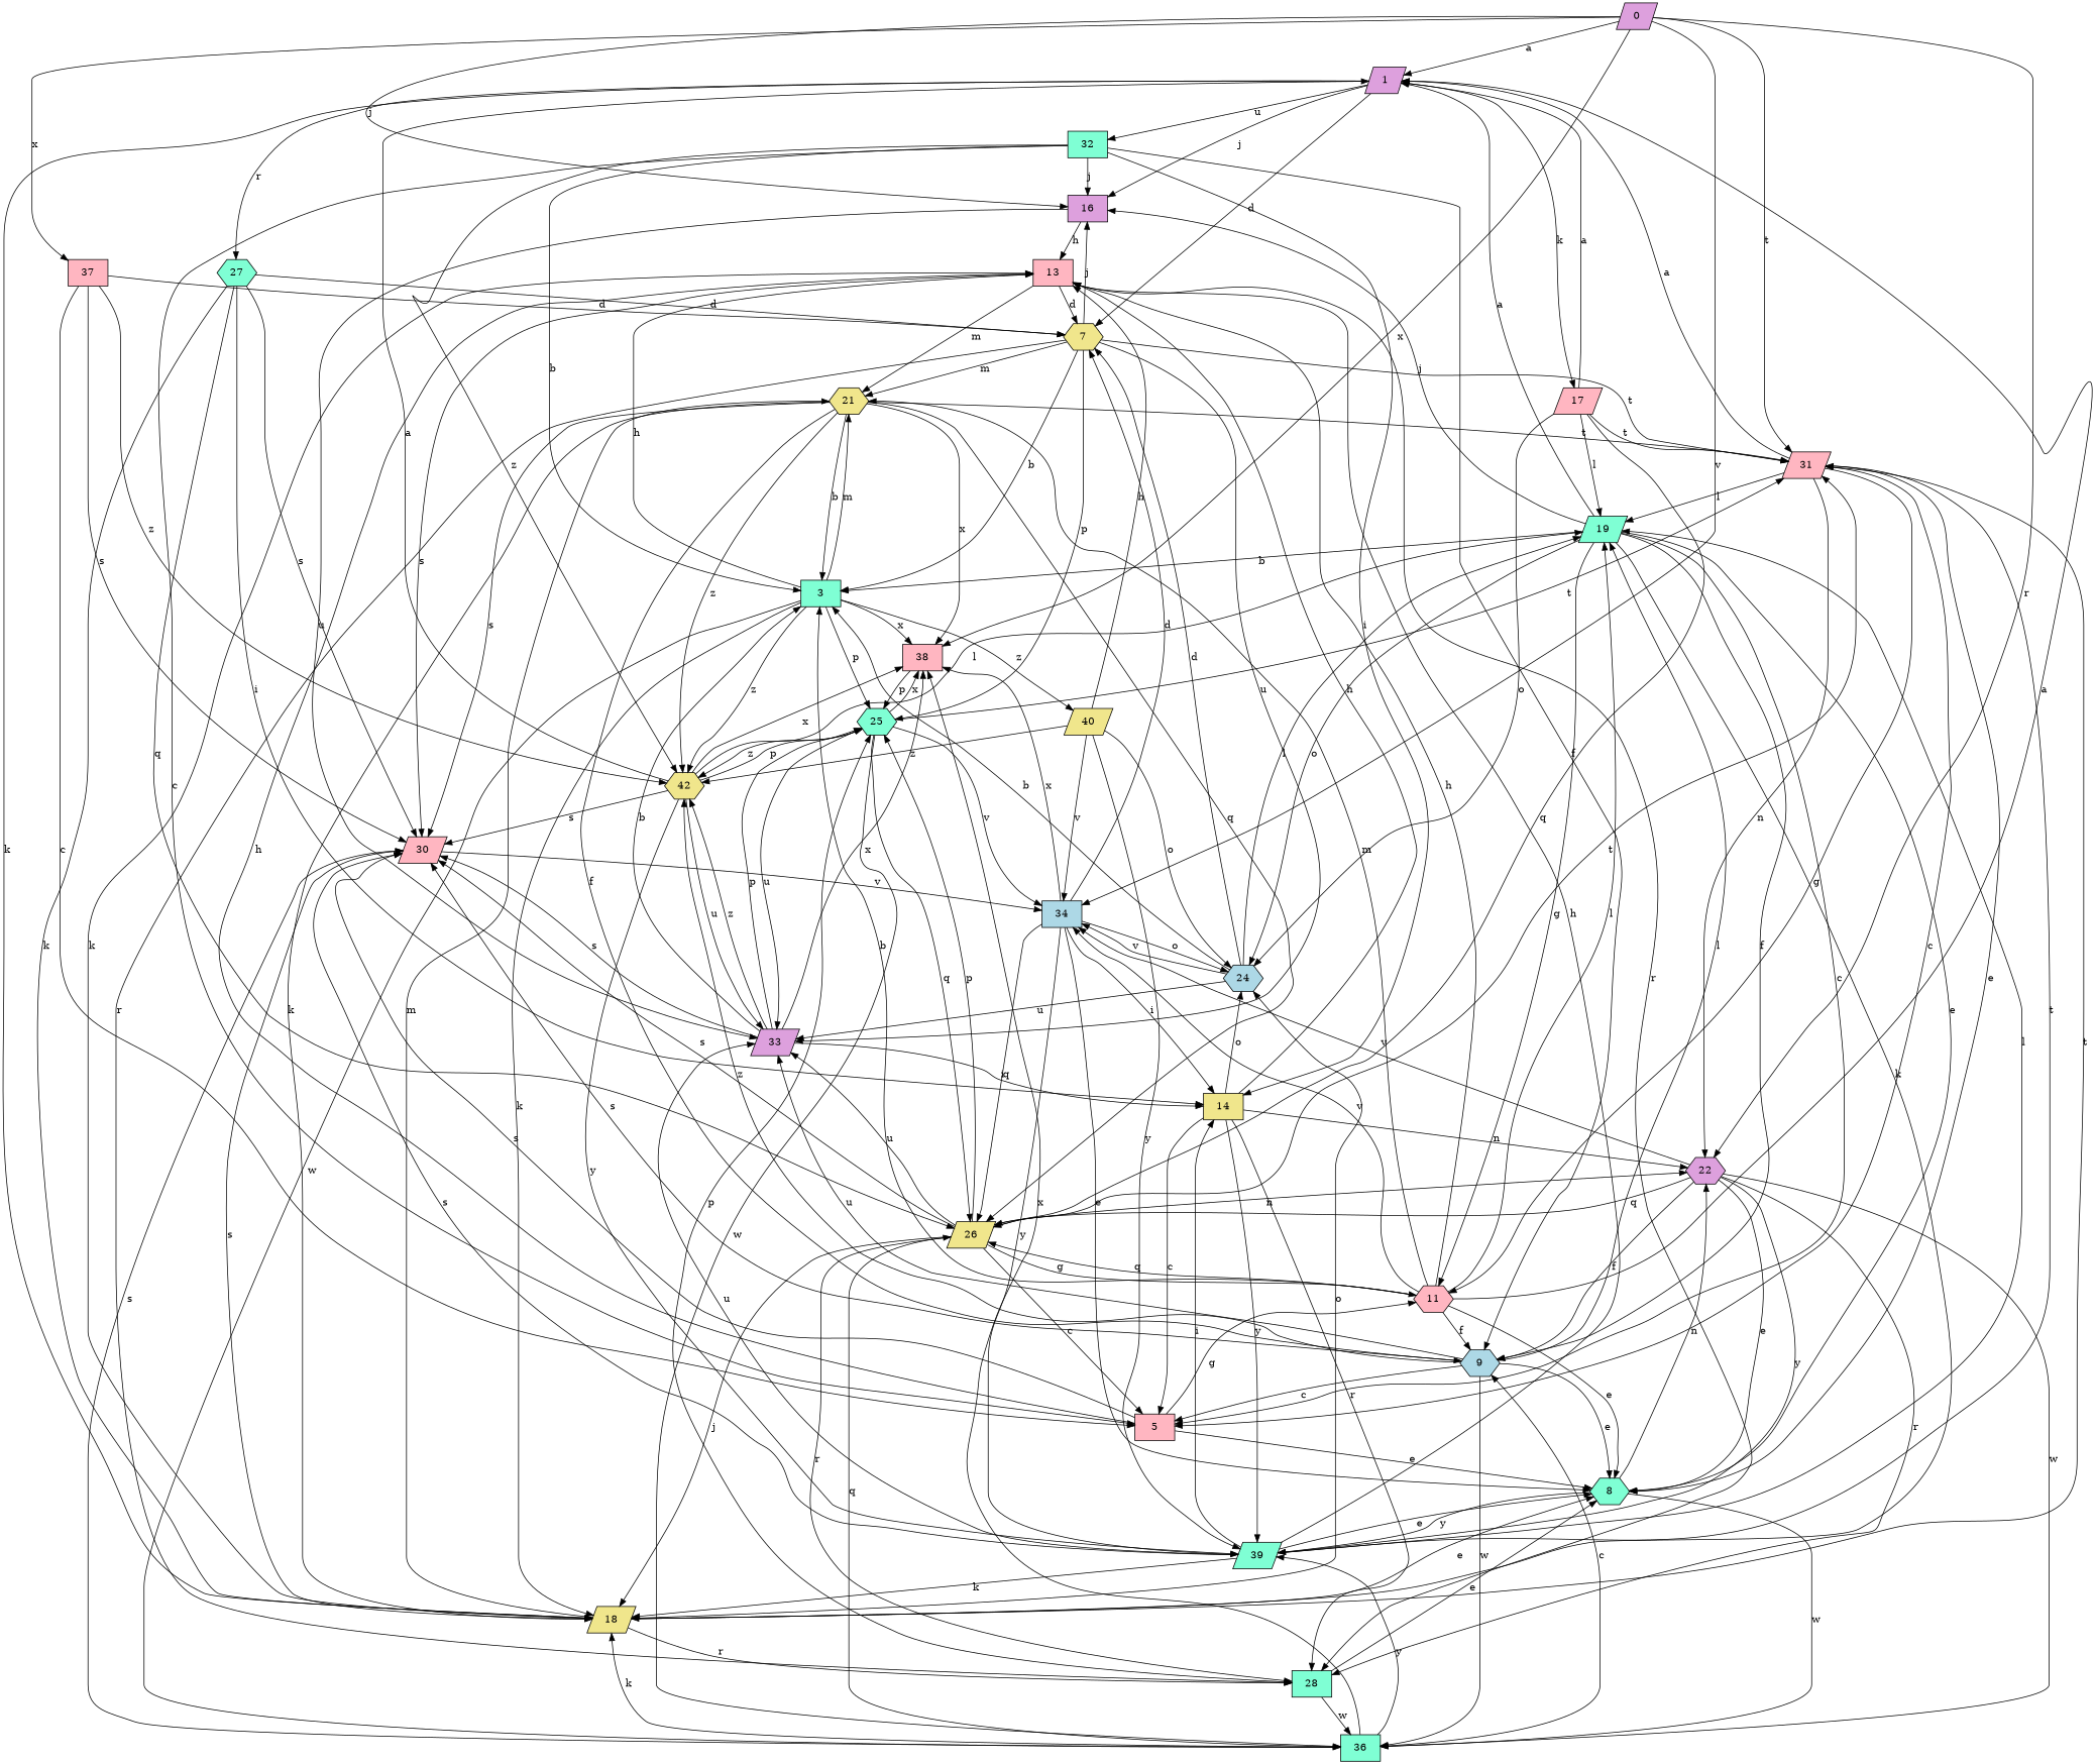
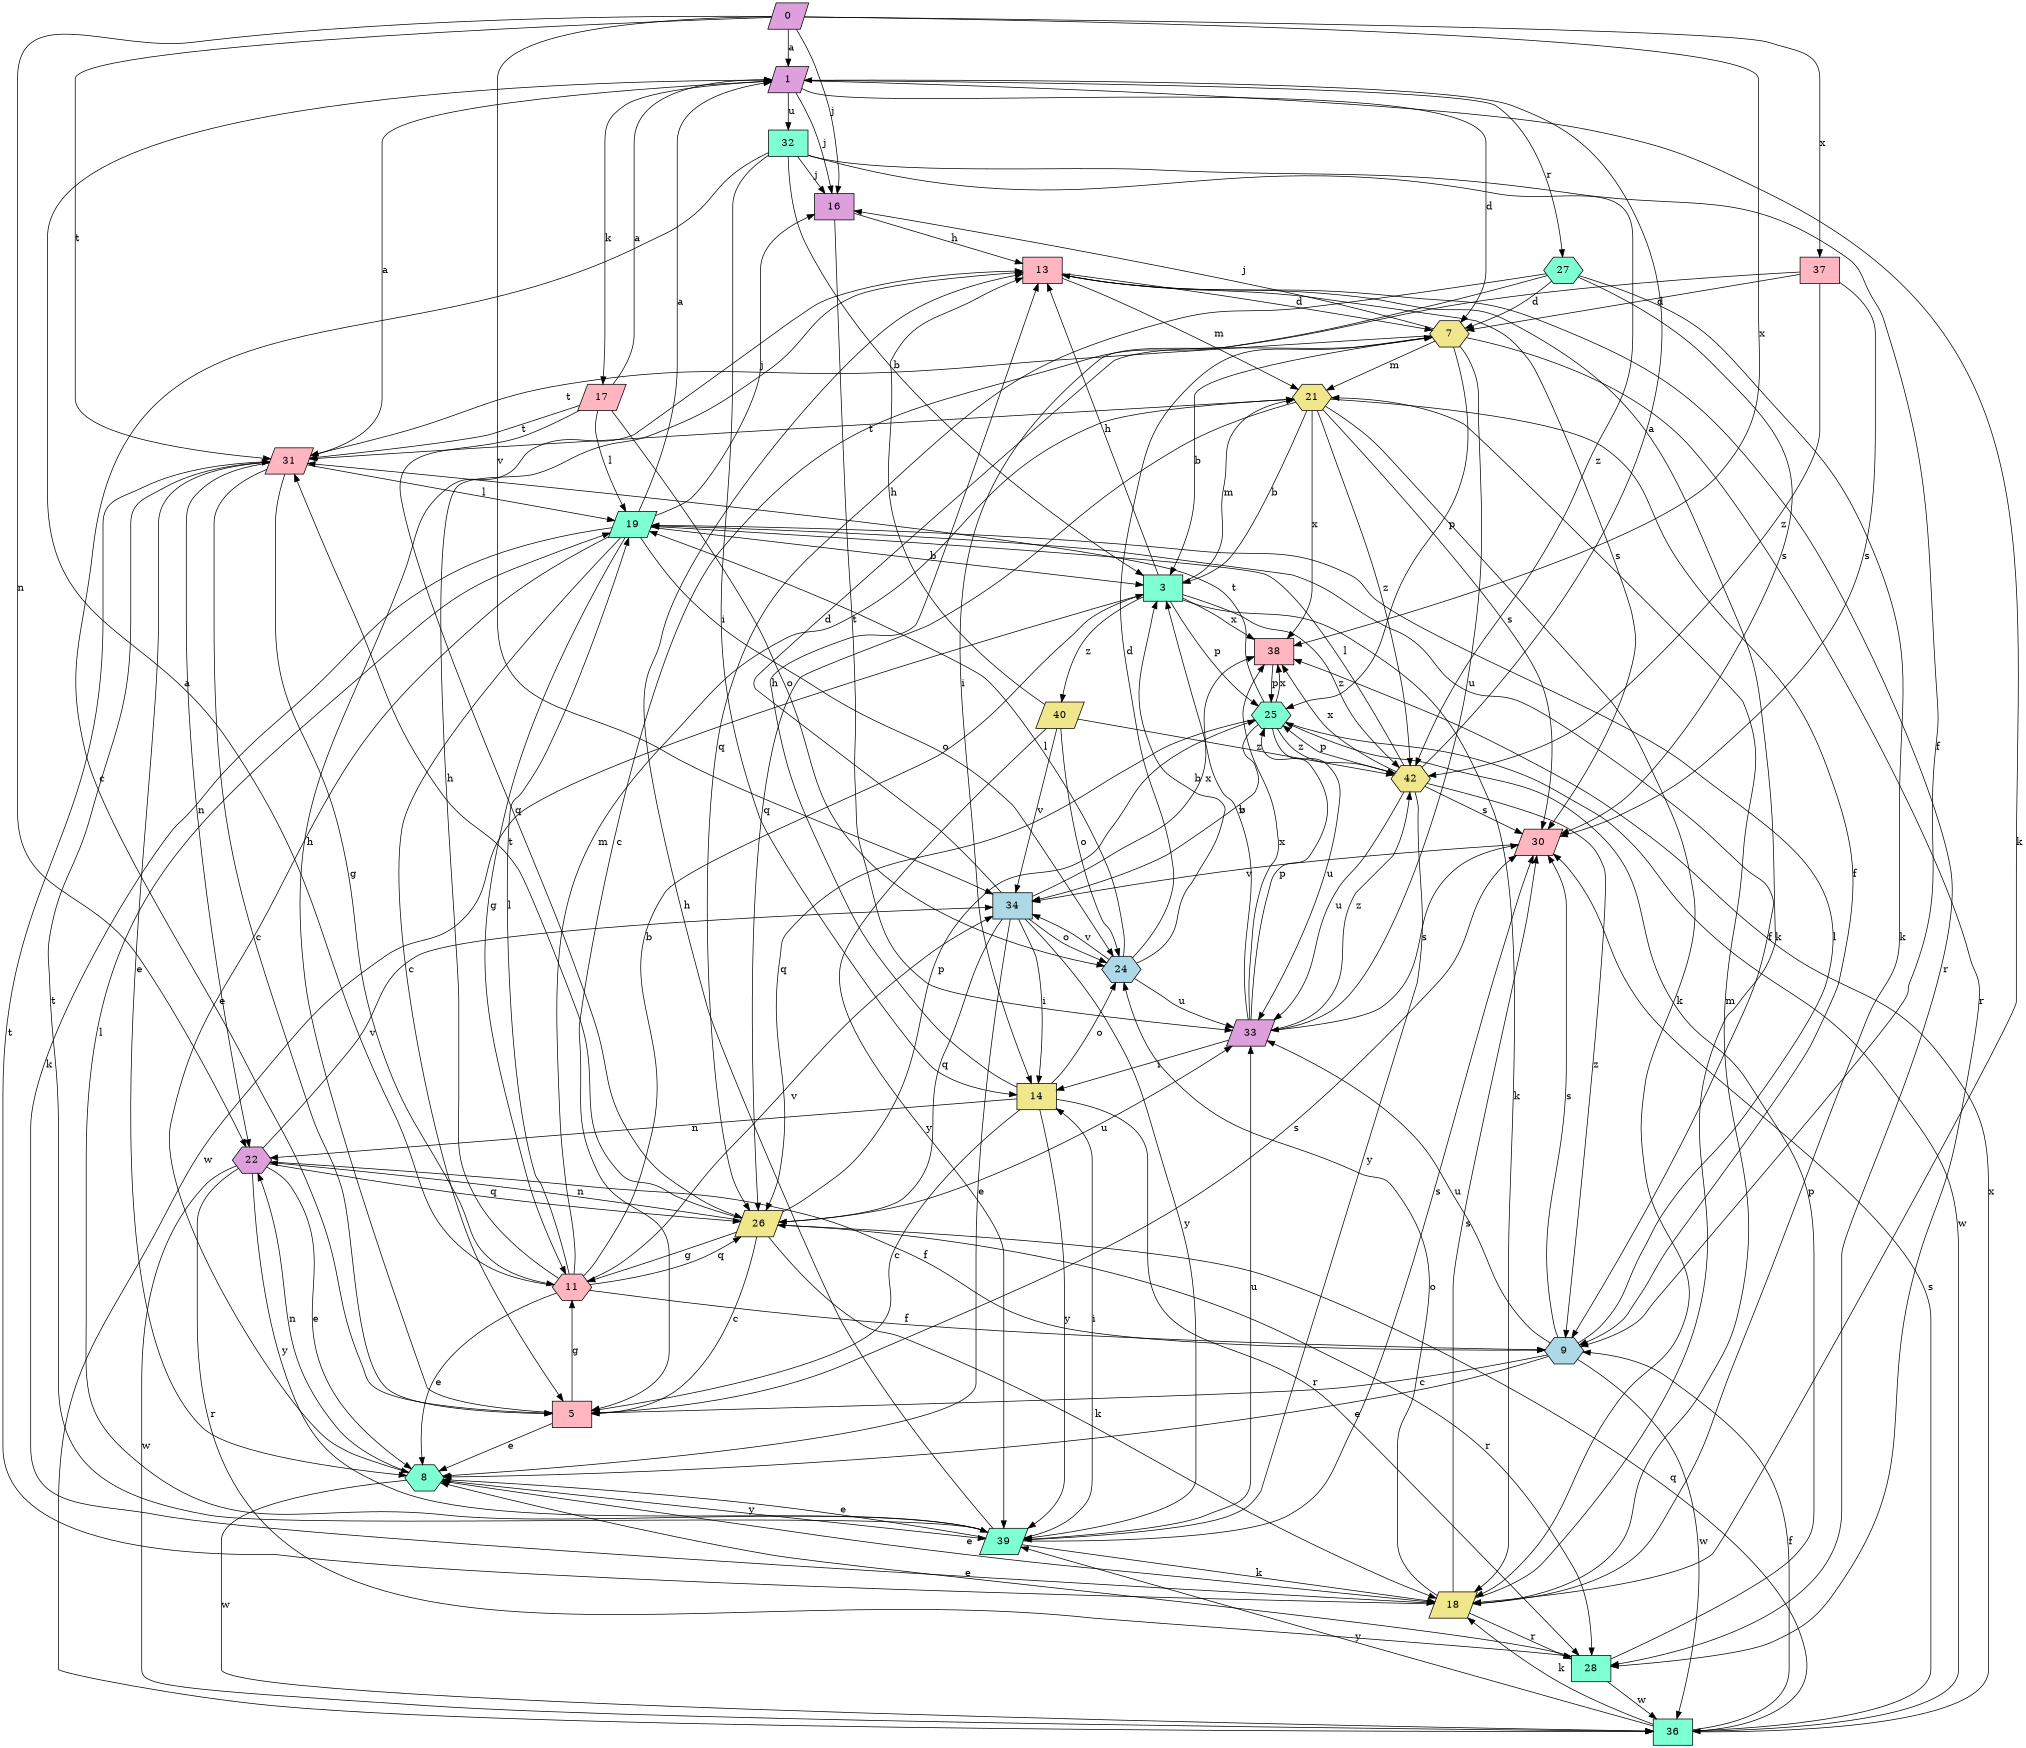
  strict digraph {
    node [fillcolor=aquamarine shape=parallelogram style=filled]
    0 [fillcolor=plum]
    1 [fillcolor=plum]
    16 [fillcolor=plum shape=box]
    22 [fillcolor=plum shape=hexagon]
    31 [fillcolor=lightpink]
    34 [fillcolor=lightblue shape=box]
    37 [fillcolor=lightpink shape=box]
    38 [fillcolor=lightpink shape=box]
    7 [fillcolor=khaki shape=hexagon]
    17 [fillcolor=lightpink]
    18 [fillcolor=khaki]
    27 [shape=hexagon]
    32 [shape=box]
    13 [fillcolor=lightpink shape=box]
    33 [fillcolor=plum]
    36 [shape=box]
    8 [shape=hexagon]
    28 [shape=box]
    39
    9 [fillcolor=lightblue shape=hexagon]
    26 [fillcolor=khaki]
    5 [fillcolor=lightpink shape=box]
    11 [fillcolor=lightpink shape=hexagon]
    19
    14 [fillcolor=khaki shape=box]
    24 [fillcolor=lightblue shape=hexagon]
    42 [fillcolor=khaki shape=hexagon]
    30 [fillcolor=lightpink]
    25 [shape=hexagon]
    3 [shape=box]
    21 [fillcolor=khaki shape=hexagon]
    40 [fillcolor=khaki]
    0 -> 1 [label=a]
    0 -> 16 [label=j]
-   0 -> 22 [label=r]
+   0 -> 22 [label=n]
    0 -> 31 [label=t]
    0 -> 34 [label=v]
    0 -> 37 [label=x]
    0 -> 38 [label=x]
    1 -> 16 [label=j]
    1 -> 7 [label=d]
    1 -> 17 [label=k]
    1 -> 18 [label=k]
    1 -> 27 [label=r]
    1 -> 32 [label=u]
    16 -> 13 [label=h]
-   16 -> 33 [label=u]
+   16 -> 33 [label=t]
    22 -> 34 [label=v]
    22 -> 36 [label=w]
    22 -> 8 [label=e]
    22 -> 28 [label=r]
    22 -> 39 [label=y]
    22 -> 9 [label=f]
    22 -> 26 [label=q]
    31 -> 1 [label=a]
    31 -> 22 [label=n]
    31 -> 8 [label=e]
    31 -> 5 [label=c]
    31 -> 11 [label=g]
    31 -> 19 [label=l]
    34 -> 38 [label=x]
    34 -> 7 [label=d]
    34 -> 8 [label=e]
    34 -> 39 [label=y]
    34 -> 26 [label=q]
    34 -> 14 [label=i]
    34 -> 24 [label=o]
    37 -> 7 [label=d]
    37 -> 5 [label=c]
    37 -> 42 [label=z]
    37 -> 30 [label=s]
    38 -> 25 [label=p]
    7 -> 16 [label=j]
    7 -> 31 [label=t]
    7 -> 33 [label=u]
    7 -> 28 [label=r]
    7 -> 25 [label=p]
    7 -> 3 [label=b]
    7 -> 21 [label=m]
    17 -> 1 [label=a]
    17 -> 31 [label=t]
    17 -> 26 [label=q]
    17 -> 19 [label=l]
    17 -> 24 [label=o]
    18 -> 31 [label=t]
    18 -> 13 [label=k]
    18 -> 8 [label=e]
    18 -> 28 [label=r]
    18 -> 24 [label=o]
    18 -> 30 [label=s]
    18 -> 21 [label=m]
    27 -> 7 [label=d]
    27 -> 18 [label=k]
    27 -> 26 [label=q]
    27 -> 14 [label=i]
    27 -> 30 [label=s]
    32 -> 16 [label=j]
    32 -> 9 [label=f]
    32 -> 5 [label=c]
    32 -> 14 [label=i]
    32 -> 42 [label=z]
    32 -> 3 [label=b]
    13 -> 7 [label=d]
    13 -> 28 [label=r]
    13 -> 30 [label=s]
    13 -> 21 [label=m]
    33 -> 38 [label=x]
    33 -> 14 [label=i]
    33 -> 42 [label=z]
    33 -> 30 [label=s]
    33 -> 25 [label=p]
    33 -> 3 [label=b]
    36 -> 38 [label=x]
    36 -> 18 [label=k]
    36 -> 39 [label=y]
-   36 -> 9 [label=c]
+   36 -> 9 [label=f]
    36 -> 26 [label=q]
    36 -> 30 [label=s]
    8 -> 22 [label=n]
    8 -> 36 [label=w]
    8 -> 39 [label=y]
    28 -> 36 [label=w]
    28 -> 8 [label=e]
    28 -> 25 [label=p]
    39 -> 31 [label=t]
    39 -> 18 [label=k]
    39 -> 13 [label=h]
    39 -> 33 [label=u]
    39 -> 8 [label=e]
    39 -> 19 [label=l]
    39 -> 14 [label=i]
    39 -> 30 [label=s]
    9 -> 33 [label=u]
    9 -> 36 [label=w]
    9 -> 8 [label=e]
    9 -> 5 [label=c]
    9 -> 19 [label=l]
-   9 -> 42 [label=z]
+   42 -> 9 [label=z]
    9 -> 30 [label=s]
    26 -> 22 [label=n]
    26 -> 31 [label=t]
-   26 -> 18 [label=j]
+   26 -> 18 [label=k]
    26 -> 33 [label=u]
    26 -> 28 [label=r]
    26 -> 5 [label=c]
    26 -> 11 [label=g]
-   26 -> 30 [label=s]
    26 -> 25 [label=p]
    5 -> 13 [label=h]
    5 -> 8 [label=e]
    5 -> 11 [label=g]
    5 -> 30 [label=s]
    11 -> 1 [label=a]
    11 -> 34 [label=v]
    11 -> 13 [label=h]
    11 -> 8 [label=e]
    11 -> 9 [label=f]
    11 -> 26 [label=q]
    11 -> 19 [label=l]
    11 -> 3 [label=b]
    11 -> 21 [label=m]
    19 -> 1 [label=a]
    19 -> 16 [label=j]
    19 -> 18 [label=k]
    19 -> 8 [label=e]
    19 -> 9 [label=f]
    19 -> 5 [label=c]
    19 -> 11 [label=g]
    19 -> 24 [label=o]
    19 -> 3 [label=b]
    14 -> 22 [label=n]
    14 -> 13 [label=h]
    14 -> 28 [label=r]
    14 -> 39 [label=y]
    14 -> 5 [label=c]
    14 -> 24 [label=o]
    24 -> 34 [label=v]
    24 -> 7 [label=d]
    24 -> 33 [label=u]
    24 -> 19 [label=l]
    24 -> 3 [label=b]
    42 -> 1 [label=a]
    42 -> 38 [label=x]
    42 -> 33 [label=u]
    42 -> 39 [label=y]
    42 -> 19 [label=l]
    42 -> 30 [label=s]
    42 -> 25 [label=p]
    30 -> 34 [label=v]
    25 -> 31 [label=t]
    25 -> 34 [label=v]
    25 -> 38 [label=x]
    25 -> 33 [label=u]
    25 -> 36 [label=w]
    25 -> 26 [label=q]
    25 -> 42 [label=z]
    3 -> 38 [label=x]
    3 -> 18 [label=k]
    3 -> 13 [label=h]
    3 -> 36 [label=w]
    3 -> 42 [label=z]
    3 -> 25 [label=p]
    3 -> 21 [label=m]
    3 -> 40 [label=z]
    21 -> 31 [label=t]
    21 -> 38 [label=x]
    21 -> 18 [label=k]
    21 -> 9 [label=f]
    21 -> 26 [label=q]
    21 -> 42 [label=z]
    21 -> 30 [label=s]
    21 -> 3 [label=b]
    40 -> 34 [label=v]
    40 -> 13 [label=h]
    40 -> 39 [label=y]
    40 -> 24 [label=o]
    40 -> 42 [label=z]
  }
